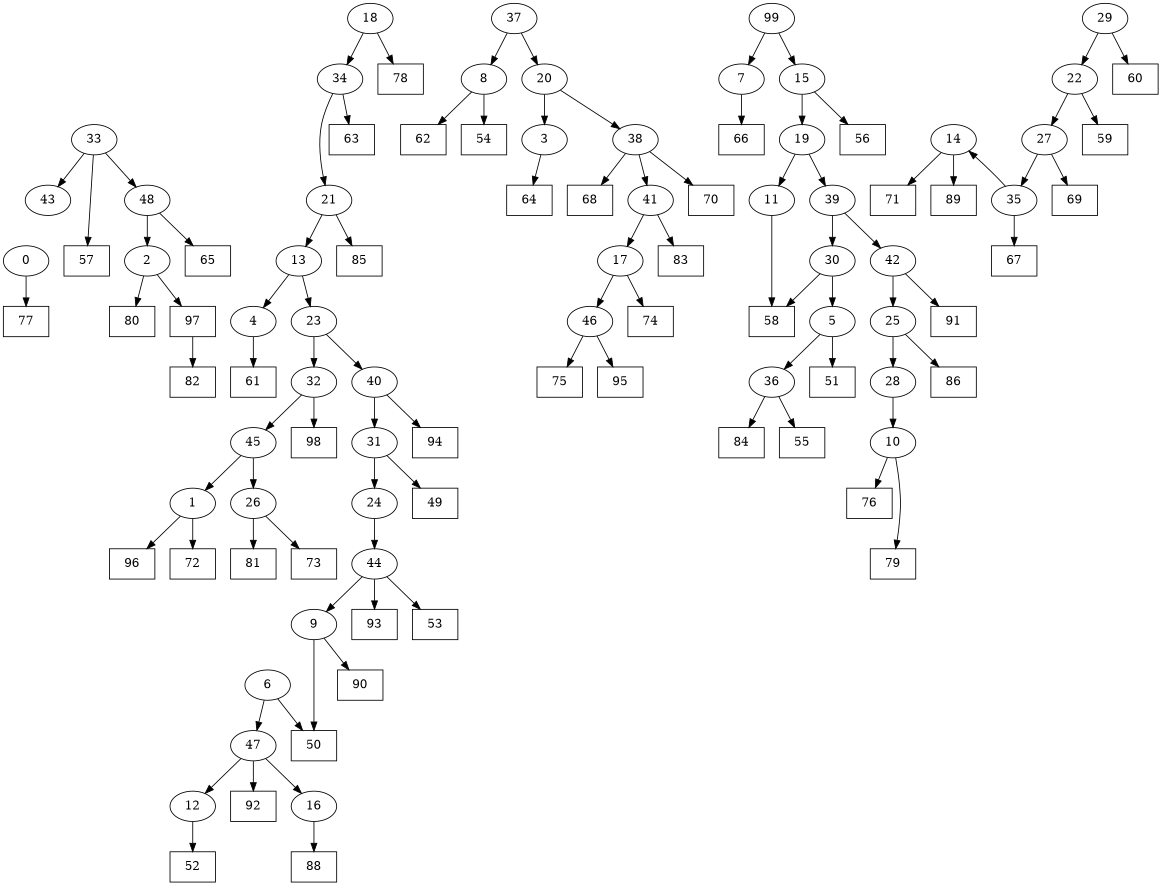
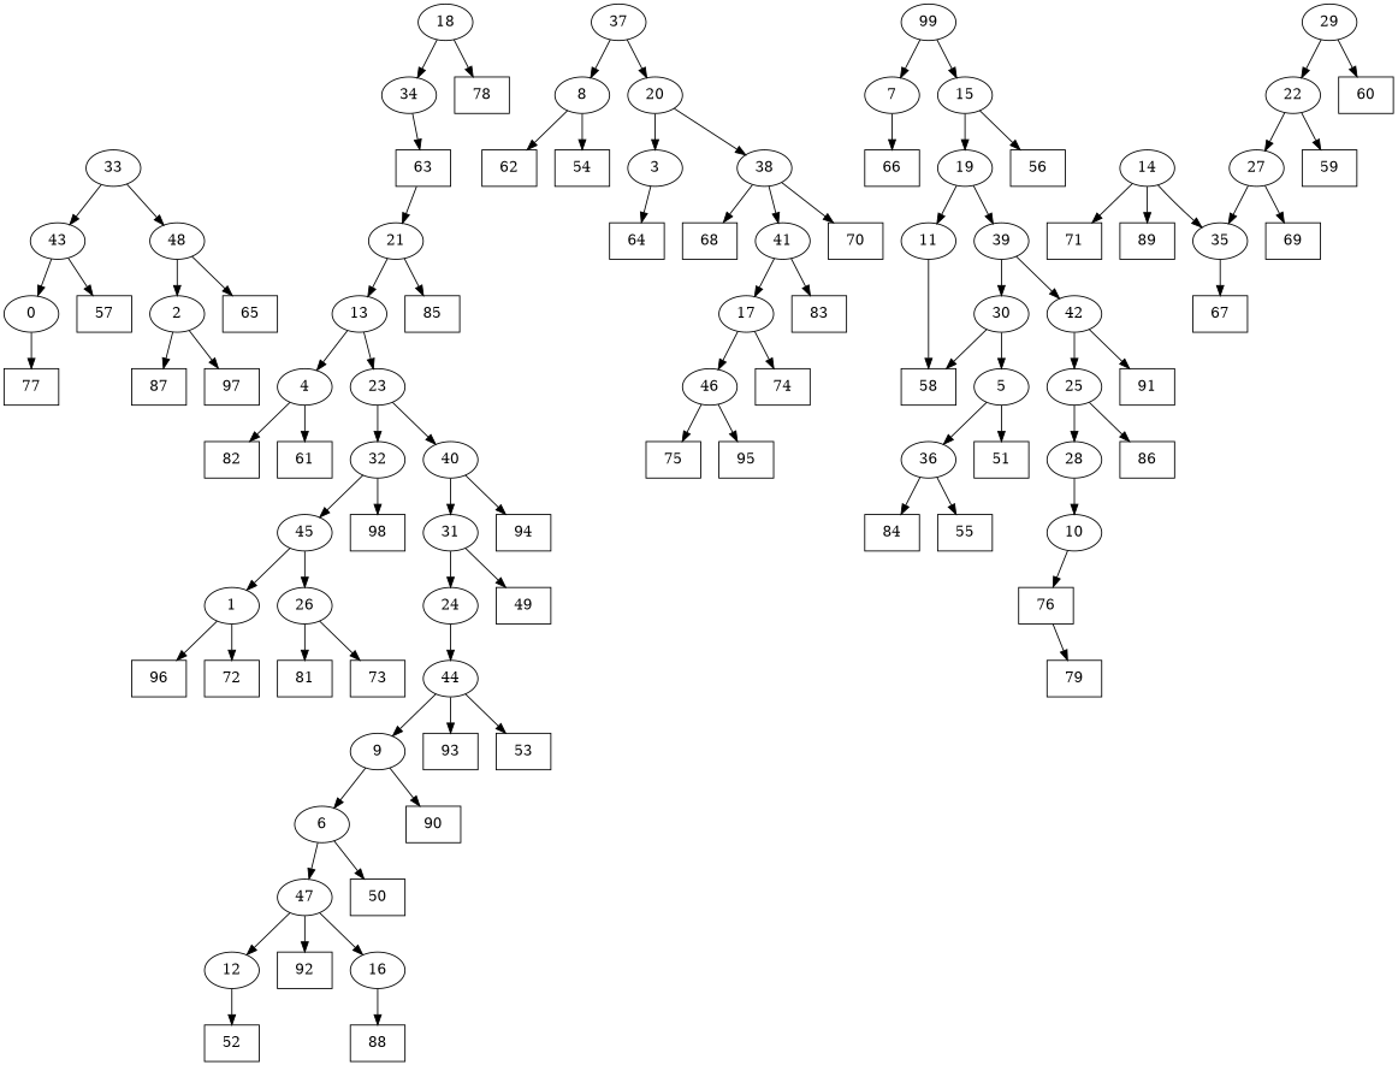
  digraph {
    n1 [label=0]
    n2 [label=77 shape=box]
    n3 [label=1]
    n4 [label=96 shape=box]
    n5 [label=72 shape=box]
    n6 [label=2]
-   n7 [label=80 shape=box]
+   n7 [label=87 shape=box]
    n8 [label=97 shape=box]
    n9 [label=3]
    n10 [label=64 shape=box]
    n11 [label=68 shape=box]
    n12 [label=4]
    n13 [label=61 shape=box]
    n14 [label=82 shape=box]
    n15 [label=5]
    n16 [label=36]
    n17 [label=51 shape=box]
    n18 [label=84 shape=box]
    n19 [label=55 shape=box]
    n20 [label=6]
    n21 [label=47]
    n22 [label=50 shape=box]
    n23 [label=12]
    n24 [label=92 shape=box]
    n25 [label=16]
    n26 [label=7]
    n27 [label=66 shape=box]
    n28 [label=15]
    n29 [label=19]
    n30 [label=56 shape=box]
    n31 [label=8]
    n32 [label=62 shape=box]
    n33 [label=54 shape=box]
    n34 [label=9]
    n35 [label=90 shape=box]
    n36 [label=10]
    n37 [label=76 shape=box]
    n38 [label=79 shape=box]
    n39 [label=11]
    n40 [label=58 shape=box]
    n41 [label=18]
    n42 [label=34]
    n43 [label=78 shape=box]
    n44 [label=52 shape=box]
    n45 [label=13]
    n46 [label=23]
    n47 [label=32]
    n48 [label=40]
    n49 [label=14]
    n50 [label=71 shape=box]
    n51 [label=89 shape=box]
    n52 [label=39]
    n53 [label=88 shape=box]
    n54 [label=29]
    n55 [label=22]
    n56 [label=60 shape=box]
    n57 [label=17]
    n58 [label=46]
    n59 [label=74 shape=box]
    n60 [label=75 shape=box]
    n61 [label=95 shape=box]
    n62 [label=21]
    n63 [label=63 shape=box]
    n64 [label=30]
    n65 [label=42]
    n66 [label=20]
    n67 [label=38]
    n68 [label=41]
    n69 [label=70 shape=box]
    n70 [label=85 shape=box]
    n71 [label=27]
    n72 [label=59 shape=box]
    n73 [label=35]
    n74 [label=69 shape=box]
    n75 [label=45]
    n76 [label=98 shape=box]
    n77 [label=31]
    n78 [label=94 shape=box]
    n79 [label=24]
    n80 [label=44]
    n81 [label=93 shape=box]
    n82 [label=53 shape=box]
    n83 [label=25]
    n84 [label=28]
    n85 [label=86 shape=box]
    n86 [label=26]
    n87 [label=81 shape=box]
    n88 [label=73 shape=box]
    n89 [label=67 shape=box]
    n90 [label=33]
    n91 [label=43]
    n92 [label=48]
    n93 [label=37]
    n94 [label=49 shape=box]
    n95 [label=57 shape=box]
    n96 [label=65 shape=box]
    n97 [label=83 shape=box]
    n98 [label=91 shape=box]
    n99 [label=99]
    n1 -> n2
    n3 -> n4
    n3 -> n5
    n6 -> n7
    n6 -> n8
    n9 -> n10
    n12 -> n13
-   n8 -> n14
+   n12 -> n14
    n15 -> n16
    n15 -> n17
    n16 -> n18
    n16 -> n19
    n20 -> n21
    n20 -> n22
    n21 -> n23
    n21 -> n24
    n21 -> n25
    n23 -> n44
    n25 -> n53
    n26 -> n27
    n28 -> n29
    n28 -> n30
    n29 -> n39
    n29 -> n52
    n31 -> n32
    n31 -> n33
-   n34 -> n22
+   n34 -> n20
    n34 -> n35
    n36 -> n37
-   n36 -> n38
+   n37 -> n38
    n39 -> n40
    n41 -> n42
    n41 -> n43
-   n42 -> n62
+   n63 -> n62
    n42 -> n63
    n45 -> n12
    n45 -> n46
    n46 -> n47
    n46 -> n48
    n47 -> n75
    n47 -> n76
    n48 -> n77
    n48 -> n78
    n49 -> n50
    n49 -> n51
    n52 -> n64
    n52 -> n65
    n54 -> n55
    n54 -> n56
    n55 -> n71
    n55 -> n72
    n57 -> n58
    n57 -> n59
    n58 -> n60
    n58 -> n61
    n62 -> n45
    n62 -> n70
    n64 -> n15
    n64 -> n40
    n65 -> n83
    n65 -> n98
    n66 -> n9
    n66 -> n67
    n67 -> n11
    n67 -> n68
    n67 -> n69
    n68 -> n57
    n68 -> n97
    n71 -> n73
    n71 -> n74
-   n73 -> n49
+   n49 -> n73
    n73 -> n89
    n75 -> n3
    n75 -> n86
    n77 -> n79
    n77 -> n94
    n79 -> n80
    n80 -> n34
    n80 -> n81
    n80 -> n82
    n83 -> n84
    n83 -> n85
    n84 -> n36
    n86 -> n87
    n86 -> n88
    n90 -> n91
    n90 -> n92
-   n90 -> n95
+   n91 -> n1
+   n91 -> n95
    n92 -> n6
    n92 -> n96
    n93 -> n31
    n93 -> n66
    n99 -> n26
    n99 -> n28
  }
